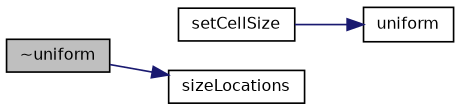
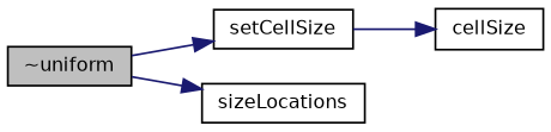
  digraph {
    rankdir=LR
    node [color=black fontname=Helvetica fontsize=10 shape=record]
    edge [color=midnightblue fontname=Helvetica fontsize=10 labelfontname=Helvetica labelfontsize=10 style=solid]
    n1 [fillcolor=grey75 fontcolor=black height=0.2 label="~uniform" style=filled width=0.4]
    n2 [height=0.2 label=setCellSize width=0.4]
    n3 [height=0.2 label=sizeLocations width=0.4]
-   n4 [height=0.2 label=uniform width=0.4]
+   n4 [height=0.2 label=cellSize width=0.4]
+   n1 -> n2
    n1 -> n3
    n2 -> n4
  }
